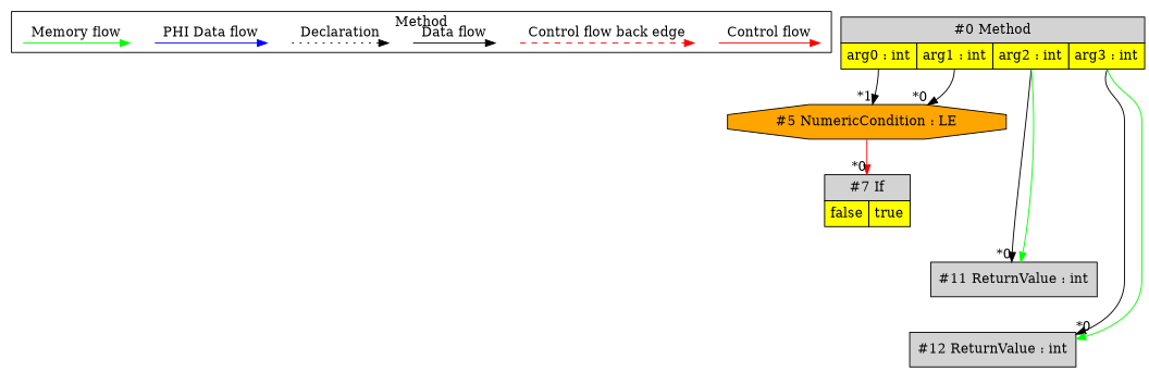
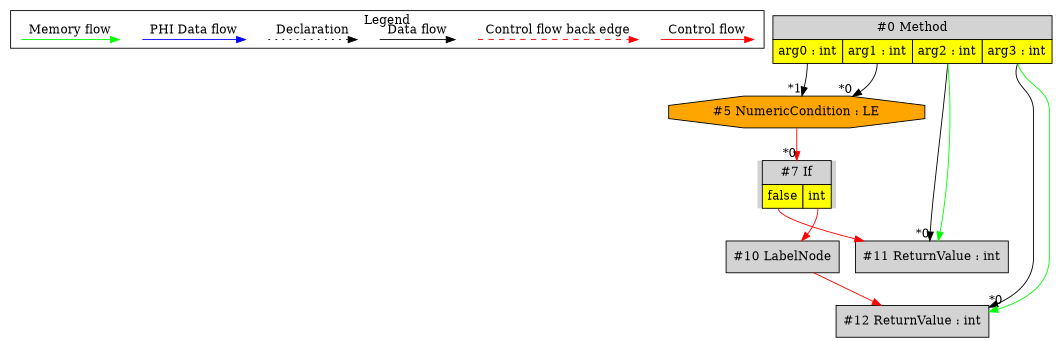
  digraph {
    node [shape=point style=invis]
    edge [labeldistance=2]
    c0
    c1
    c2
    c3
    d0
    d1
    d2
    d3
    d4
    d5
    d6
    d7
    n13 [fillcolor=lightgrey label=<<table border="0" cellborder="1" cellspacing="0" cellpadding="5"><tr><td colspan="4">#0 Method</td></tr><tr><td port="prj3" bgcolor="yellow">arg0 : int</td><td port="prj4" bgcolor="yellow">arg1 : int</td><td port="prj1" bgcolor="yellow">arg2 : int</td><td port="prj2" bgcolor="yellow">arg3 : int</td></tr></table>> margin=0 shape=none style=filled]
    n14 [fillcolor=orange label="#5 NumericCondition : LE" shape=octagon style=filled]
    n15 [fillcolor=lightgrey label="#12 ReturnValue : int" shape=box style=filled]
    n16 [fillcolor=lightgrey label="#11 ReturnValue : int" shape=box style=filled]
-   n17 [fillcolor=lightgrey label=<<table border="0" cellborder="1" cellspacing="0" cellpadding="5"><tr><td colspan="2">#7 If</td></tr><tr><td port="prj8" bgcolor="yellow">false</td><td port="prj9" bgcolor="yellow">true</td></tr></table>> margin=0 shape=none style=filled]
+   n17 [fillcolor=lightgrey label=<<table border="0" cellborder="1" cellspacing="0" cellpadding="5"><tr><td colspan="2">#7 If</td></tr><tr><td port="prj8" bgcolor="yellow">false</td><td port="prj9" bgcolor="yellow">int</td></tr></table>> margin=0 shape=none style=filled]
+   n18 [fillcolor=lightgrey label="#10 LabelNode" shape=box style=filled]
    subgraph cluster_1 {
-     label=Method
+     label=Legend
      subgraph sub_2 {
        label=Legend
        rank=same
        c0
        c1
        c2
        c3
        d0
        d1
        d2
        d3
        d4
        d5
        d6
        d7
      }
    }
    c0 -> c1 [color=red label="Control flow" style=solid labeldistance=""]
    c2 -> c3 [color=red label="Control flow back edge" style=dashed labeldistance=""]
    d0 -> d1 [label="Data flow" labeldistance=""]
    d2 -> d3 [label=Declaration style=dotted labeldistance=""]
    d4 -> d5 [color=blue label="PHI Data flow" labeldistance=""]
    d6 -> d7 [color=green label="Memory flow" labeldistance=""]
    n13 -> n14 [headlabel="*0" tailport=prj4]
    n13 -> n14 [headlabel="*1" tailport=prj3]
    n13 -> n15 [headlabel="*0" tailport=prj2]
    n13 -> n15 [color=green constraint=false]
    n13 -> n16 [headlabel="*0" tailport=prj1]
    n13 -> n16 [color=green constraint=false]
    n14 -> n17 [color=red headlabel="*0"]
+   n17 -> n16 [color=red fontcolor=red tailport=prj8]
+   n17 -> n18 [color=red fontcolor=red tailport=prj9]
+   n18 -> n15 [color=red fontcolor=red]
  }
